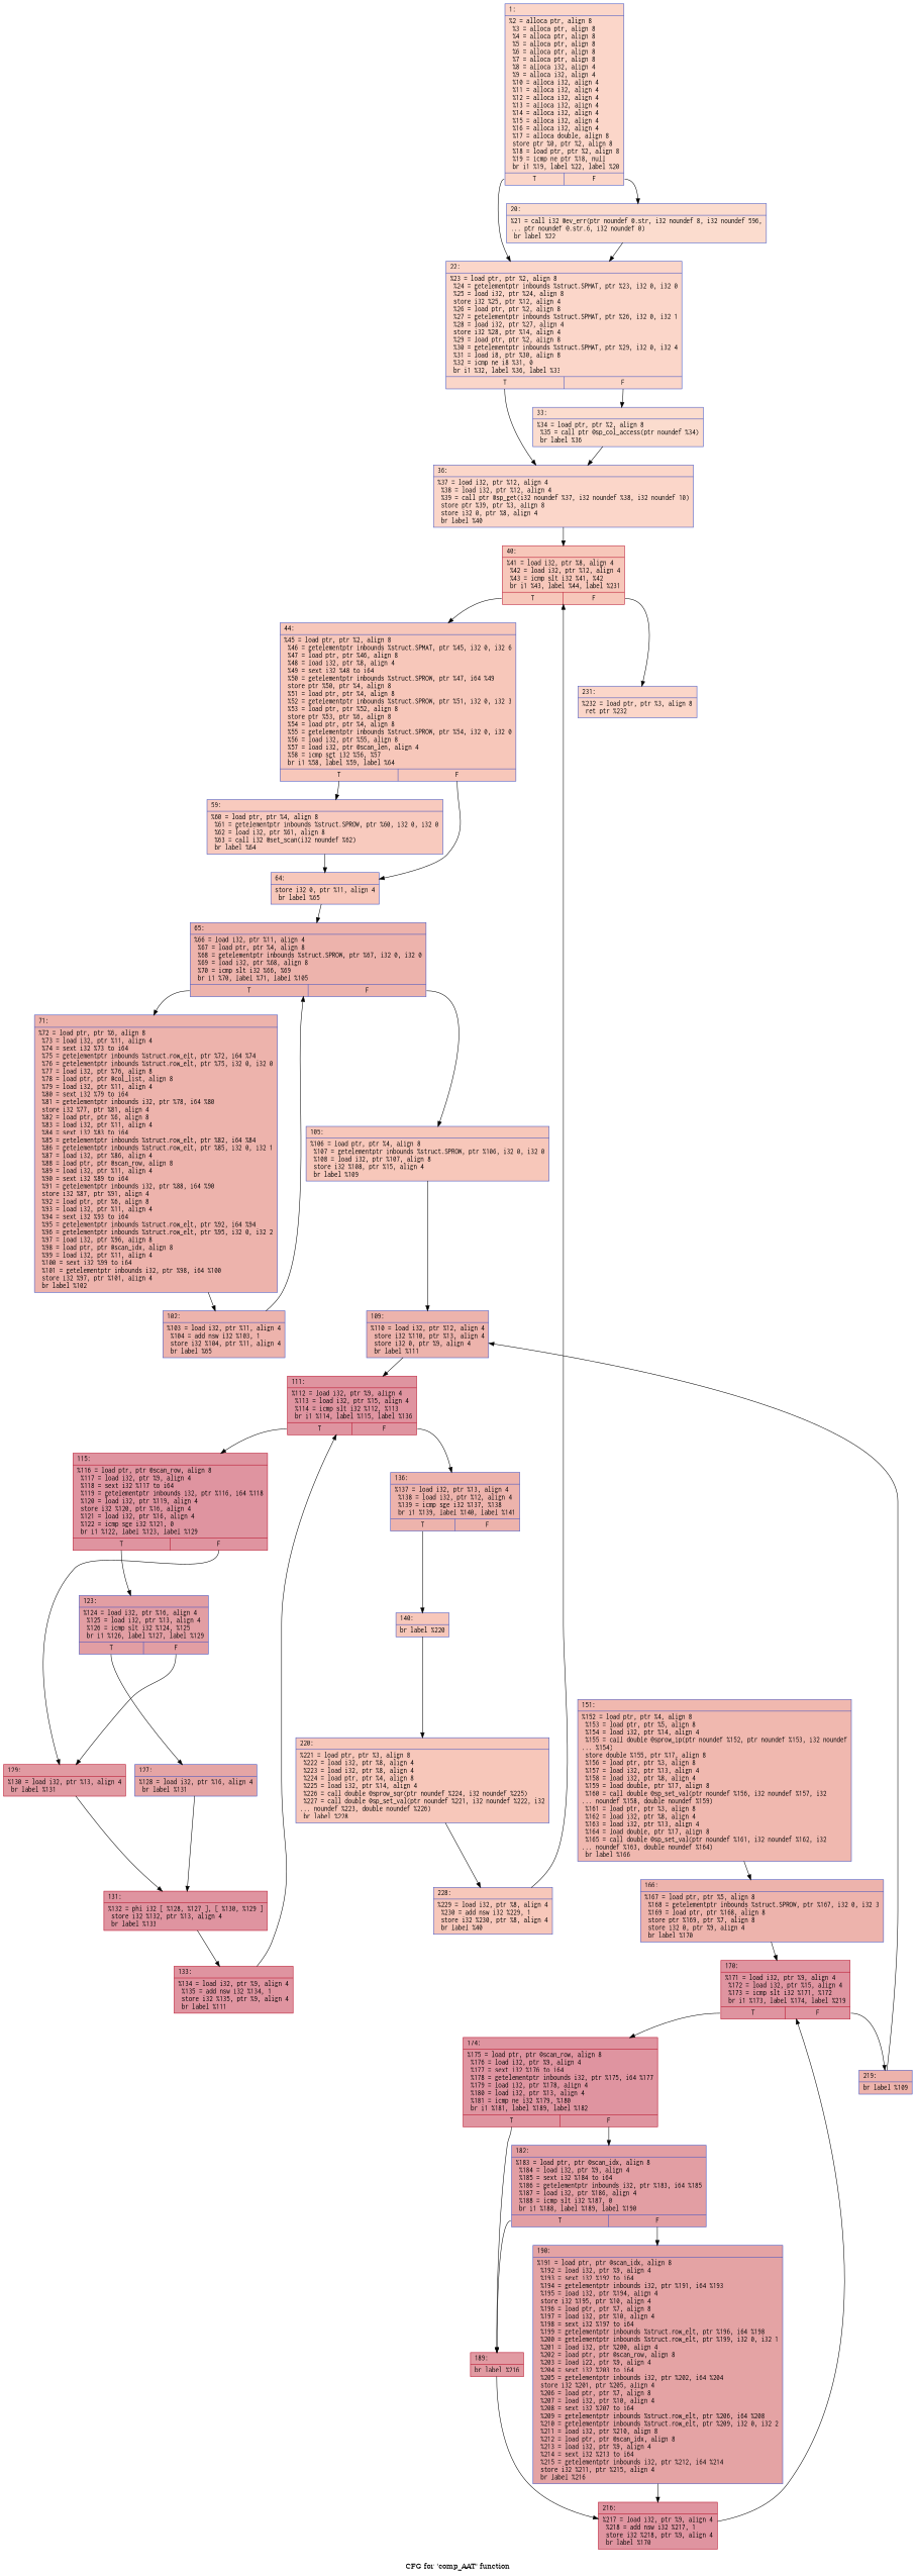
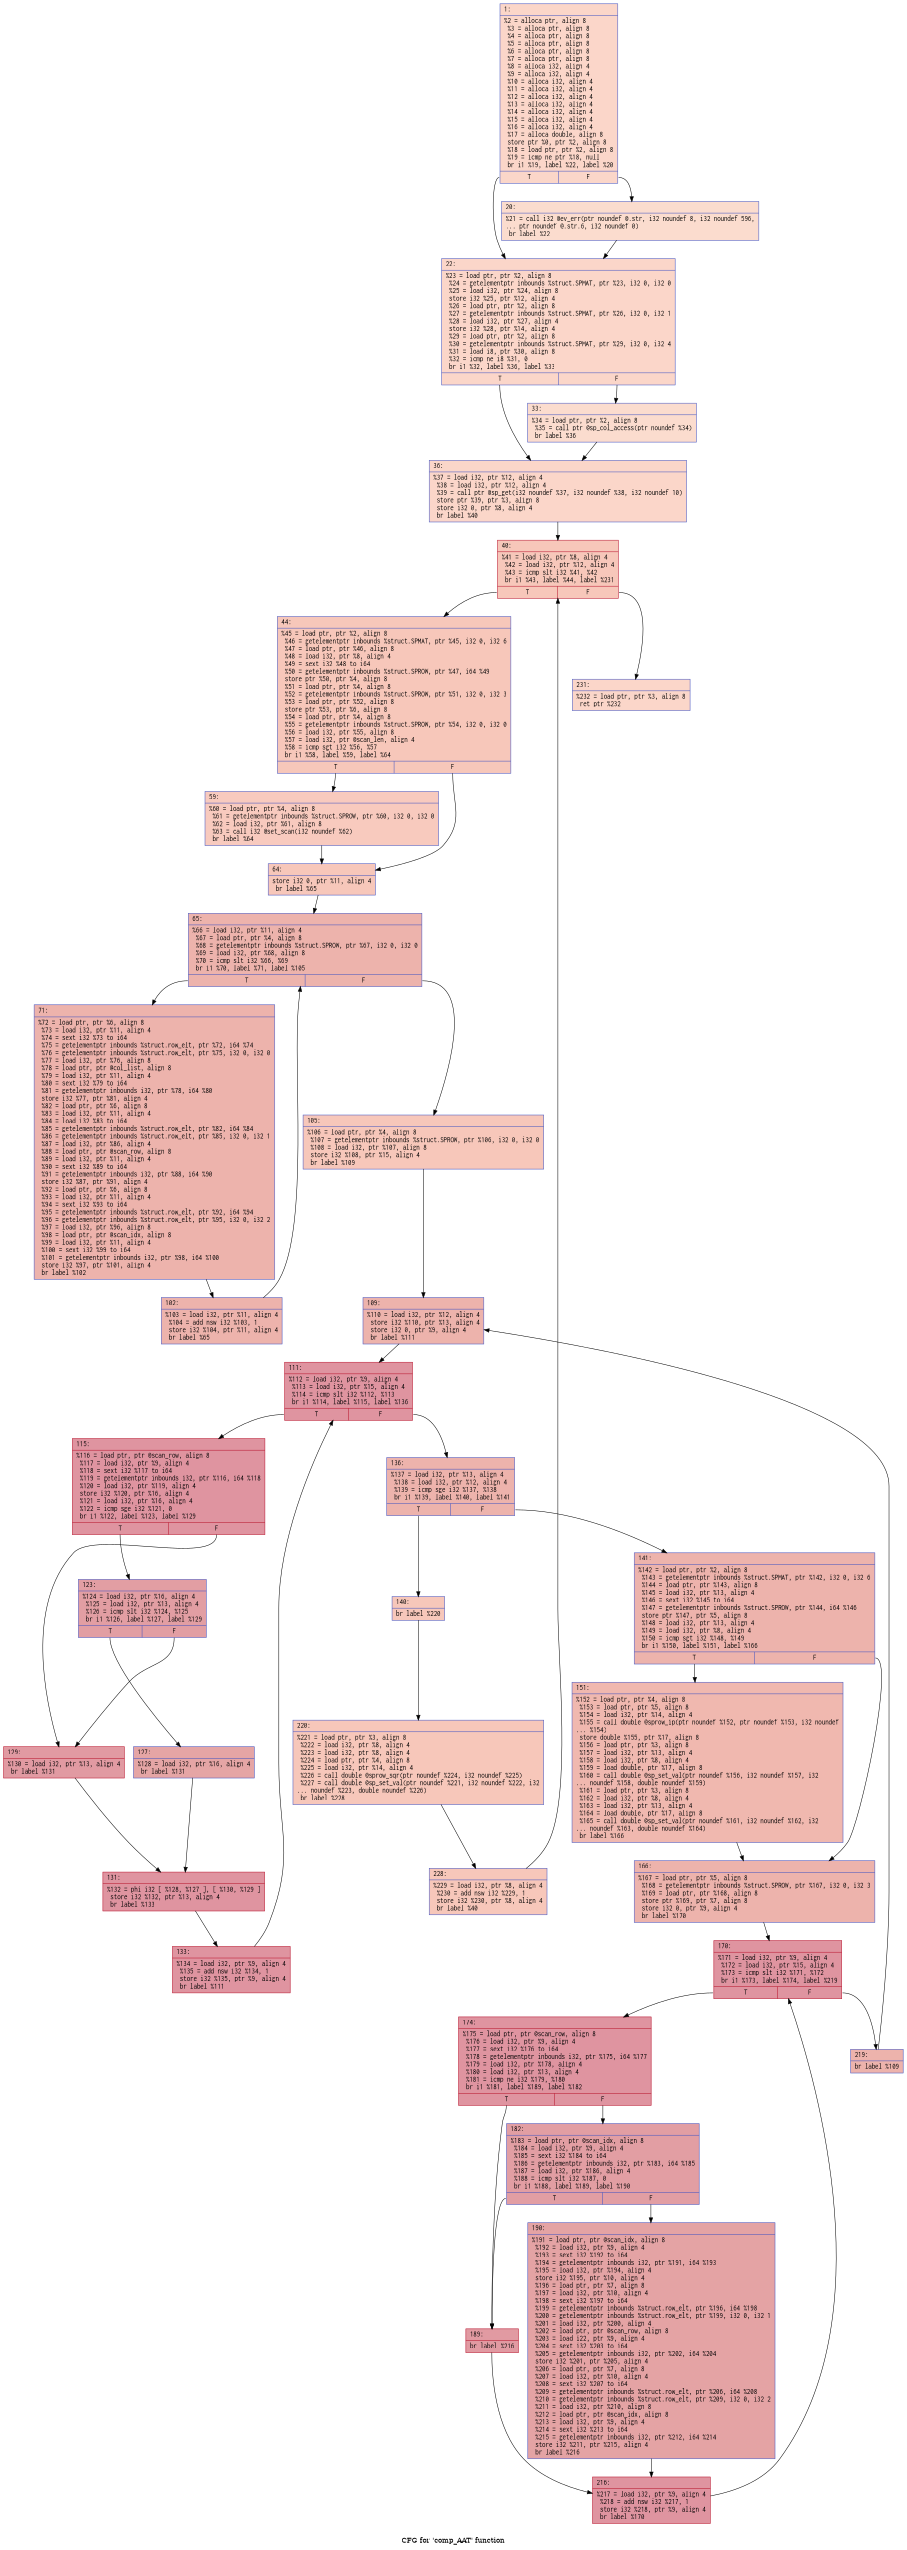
  digraph {
    label="CFG for 'comp_AAT' function"
    node [color="#3d50c3ff" fillcolor="#d6524470" fontname=Courier shape=record style=filled]
    n1 [fillcolor="#f6a38570" label="{1:\l|  %2 = alloca ptr, align 8\l  %3 = alloca ptr, align 8\l  %4 = alloca ptr, align 8\l  %5 = alloca ptr, align 8\l  %6 = alloca ptr, align 8\l  %7 = alloca ptr, align 8\l  %8 = alloca i32, align 4\l  %9 = alloca i32, align 4\l  %10 = alloca i32, align 4\l  %11 = alloca i32, align 4\l  %12 = alloca i32, align 4\l  %13 = alloca i32, align 4\l  %14 = alloca i32, align 4\l  %15 = alloca i32, align 4\l  %16 = alloca i32, align 4\l  %17 = alloca double, align 8\l  store ptr %0, ptr %2, align 8\l  %18 = load ptr, ptr %2, align 8\l  %19 = icmp ne ptr %18, null\l  br i1 %19, label %22, label %20\l|{<s0>T|<s1>F}}"]
    n2 [fillcolor="#f6a38570" label="{22:\l|  %23 = load ptr, ptr %2, align 8\l  %24 = getelementptr inbounds %struct.SPMAT, ptr %23, i32 0, i32 0\l  %25 = load i32, ptr %24, align 8\l  store i32 %25, ptr %12, align 4\l  %26 = load ptr, ptr %2, align 8\l  %27 = getelementptr inbounds %struct.SPMAT, ptr %26, i32 0, i32 1\l  %28 = load i32, ptr %27, align 4\l  store i32 %28, ptr %14, align 4\l  %29 = load ptr, ptr %2, align 8\l  %30 = getelementptr inbounds %struct.SPMAT, ptr %29, i32 0, i32 4\l  %31 = load i8, ptr %30, align 8\l  %32 = icmp ne i8 %31, 0\l  br i1 %32, label %36, label %33\l|{<s0>T|<s1>F}}"]
    n3 [fillcolor="#f7af9170" label="{20:\l|  %21 = call i32 @ev_err(ptr noundef @.str, i32 noundef 8, i32 noundef 596,\l... ptr noundef @.str.6, i32 noundef 0)\l  br label %22\l}"]
    n4 [fillcolor="#f6a38570" label="{36:\l|  %37 = load i32, ptr %12, align 4\l  %38 = load i32, ptr %12, align 4\l  %39 = call ptr @sp_get(i32 noundef %37, i32 noundef %38, i32 noundef 10)\l  store ptr %39, ptr %3, align 8\l  store i32 0, ptr %8, align 4\l  br label %40\l}"]
    n5 [fillcolor="#f7af9170" label="{33:\l|  %34 = load ptr, ptr %2, align 8\l  %35 = call ptr @sp_col_access(ptr noundef %34)\l  br label %36\l}"]
    n6 [color="#b70d28ff" fillcolor="#ec7f6370" label="{40:\l|  %41 = load i32, ptr %8, align 4\l  %42 = load i32, ptr %12, align 4\l  %43 = icmp slt i32 %41, %42\l  br i1 %43, label %44, label %231\l|{<s0>T|<s1>F}}"]
    n7 [fillcolor="#ec7f6370" label="{44:\l|  %45 = load ptr, ptr %2, align 8\l  %46 = getelementptr inbounds %struct.SPMAT, ptr %45, i32 0, i32 6\l  %47 = load ptr, ptr %46, align 8\l  %48 = load i32, ptr %8, align 4\l  %49 = sext i32 %48 to i64\l  %50 = getelementptr inbounds %struct.SPROW, ptr %47, i64 %49\l  store ptr %50, ptr %4, align 8\l  %51 = load ptr, ptr %4, align 8\l  %52 = getelementptr inbounds %struct.SPROW, ptr %51, i32 0, i32 3\l  %53 = load ptr, ptr %52, align 8\l  store ptr %53, ptr %6, align 8\l  %54 = load ptr, ptr %4, align 8\l  %55 = getelementptr inbounds %struct.SPROW, ptr %54, i32 0, i32 0\l  %56 = load i32, ptr %55, align 8\l  %57 = load i32, ptr @scan_len, align 4\l  %58 = icmp sgt i32 %56, %57\l  br i1 %58, label %59, label %64\l|{<s0>T|<s1>F}}"]
    n8 [fillcolor="#f6a38570" label="{231:\l|  %232 = load ptr, ptr %3, align 8\l  ret ptr %232\l}"]
    n9 [fillcolor="#ef886b70" label="{59:\l|  %60 = load ptr, ptr %4, align 8\l  %61 = getelementptr inbounds %struct.SPROW, ptr %60, i32 0, i32 0\l  %62 = load i32, ptr %61, align 8\l  %63 = call i32 @set_scan(i32 noundef %62)\l  br label %64\l}"]
    n10 [fillcolor="#ec7f6370" label="{64:\l|  store i32 0, ptr %11, align 4\l  br label %65\l}"]
    n11 [label="{65:\l|  %66 = load i32, ptr %11, align 4\l  %67 = load ptr, ptr %4, align 8\l  %68 = getelementptr inbounds %struct.SPROW, ptr %67, i32 0, i32 0\l  %69 = load i32, ptr %68, align 8\l  %70 = icmp slt i32 %66, %69\l  br i1 %70, label %71, label %105\l|{<s0>T|<s1>F}}"]
-   n12 [label="{71:\l|  %72 = load ptr, ptr %6, align 8\l  %73 = load i32, ptr %11, align 4\l  %74 = sext i32 %73 to i64\l  %75 = getelementptr inbounds %struct.row_elt, ptr %72, i64 %74\l  %76 = getelementptr inbounds %struct.row_elt, ptr %75, i32 0, i32 0\l  %77 = load i32, ptr %76, align 8\l  %78 = load ptr, ptr @col_list, align 8\l  %79 = load i32, ptr %11, align 4\l  %80 = sext i32 %79 to i64\l  %81 = getelementptr inbounds i32, ptr %78, i64 %80\l  store i32 %77, ptr %81, align 4\l  %82 = load ptr, ptr %6, align 8\l  %83 = load i32, ptr %11, align 4\l  %84 = sext i32 %83 to i64\l  %85 = getelementptr inbounds %struct.row_elt, ptr %82, i64 %84\l  %86 = getelementptr inbounds %struct.row_elt, ptr %85, i32 0, i32 1\l  %87 = load i32, ptr %86, align 4\l  %88 = load ptr, ptr @scan_row, align 8\l  %89 = load i32, ptr %11, align 4\l  %90 = sext i32 %89 to i64\l  %91 = getelementptr inbounds i32, ptr %88, i64 %90\l  store i32 %87, ptr %91, align 4\l  %92 = load ptr, ptr %6, align 8\l  %93 = load i32, ptr %11, align 4\l  %94 = sext i32 %93 to i64\l  %95 = getelementptr inbounds %struct.row_elt, ptr %92, i64 %94\l  %96 = getelementptr inbounds %struct.row_elt, ptr %95, i32 0, i32 2\l  %97 = load i32, ptr %96, align 8\l  %98 = load ptr, ptr @scan_idx, align 8\l  %99 = load i32, ptr %11, align 4\l  %100 = sext i32 %99 to i64\l  %101 = getelementptr inbounds i32, ptr %98, i64 %100\l  store i32 %97, ptr %101, align 4\l  br label %102\l}"]
+   n12 [label="{71:\l|  %72 = load ptr, ptr %6, align 8\l  %73 = load i32, ptr %11, align 4\l  %74 = sext i32 %73 to i64\l  %75 = getelementptr inbounds %struct.row_elt, ptr %72, i64 %74\l  %76 = getelementptr inbounds %struct.row_elt, ptr %75, i32 0, i32 0\l  %77 = load i32, ptr %76, align 8\l  %78 = load ptr, ptr @col_list, align 8\l  %79 = load i32, ptr %11, align 4\l  %80 = sext i32 %79 to i64\l  %81 = getelementptr inbounds i32, ptr %78, i64 %80\l  store i32 %77, ptr %81, align 4\l  %82 = load ptr, ptr %6, align 8\l  %83 = load i32, ptr %11, align 4\l  %84 = load i32 %83 to i64\l  %85 = getelementptr inbounds %struct.row_elt, ptr %82, i64 %84\l  %86 = getelementptr inbounds %struct.row_elt, ptr %85, i32 0, i32 1\l  %87 = load i32, ptr %86, align 4\l  %88 = load ptr, ptr @scan_row, align 8\l  %89 = load i32, ptr %11, align 4\l  %90 = sext i32 %89 to i64\l  %91 = getelementptr inbounds i32, ptr %88, i64 %90\l  store i32 %87, ptr %91, align 4\l  %92 = load ptr, ptr %6, align 8\l  %93 = load i32, ptr %11, align 4\l  %94 = sext i32 %93 to i64\l  %95 = getelementptr inbounds %struct.row_elt, ptr %92, i64 %94\l  %96 = getelementptr inbounds %struct.row_elt, ptr %95, i32 0, i32 2\l  %97 = load i32, ptr %96, align 8\l  %98 = load ptr, ptr @scan_idx, align 8\l  %99 = load i32, ptr %11, align 4\l  %100 = sext i32 %99 to i64\l  %101 = getelementptr inbounds i32, ptr %98, i64 %100\l  store i32 %97, ptr %101, align 4\l  br label %102\l}"]
    n13 [fillcolor="#ec7f6370" label="{105:\l|  %106 = load ptr, ptr %4, align 8\l  %107 = getelementptr inbounds %struct.SPROW, ptr %106, i32 0, i32 0\l  %108 = load i32, ptr %107, align 8\l  store i32 %108, ptr %15, align 4\l  br label %109\l}"]
    n14 [label="{102:\l|  %103 = load i32, ptr %11, align 4\l  %104 = add nsw i32 %103, 1\l  store i32 %104, ptr %11, align 4\l  br label %65\l}"]
    n15 [label="{109:\l|  %110 = load i32, ptr %12, align 4\l  store i32 %110, ptr %13, align 4\l  store i32 0, ptr %9, align 4\l  br label %111\l}"]
    n16 [color="#b70d28ff" fillcolor="#b70d2870" label="{111:\l|  %112 = load i32, ptr %9, align 4\l  %113 = load i32, ptr %15, align 4\l  %114 = icmp slt i32 %112, %113\l  br i1 %114, label %115, label %136\l|{<s0>T|<s1>F}}"]
    n17 [color="#b70d28ff" fillcolor="#b70d2870" label="{115:\l|  %116 = load ptr, ptr @scan_row, align 8\l  %117 = load i32, ptr %9, align 4\l  %118 = sext i32 %117 to i64\l  %119 = getelementptr inbounds i32, ptr %116, i64 %118\l  %120 = load i32, ptr %119, align 4\l  store i32 %120, ptr %16, align 4\l  %121 = load i32, ptr %16, align 4\l  %122 = icmp sge i32 %121, 0\l  br i1 %122, label %123, label %129\l|{<s0>T|<s1>F}}"]
    n18 [label="{136:\l|  %137 = load i32, ptr %13, align 4\l  %138 = load i32, ptr %12, align 4\l  %139 = icmp sge i32 %137, %138\l  br i1 %139, label %140, label %141\l|{<s0>T|<s1>F}}"]
    n19 [fillcolor="#be242e70" label="{123:\l|  %124 = load i32, ptr %16, align 4\l  %125 = load i32, ptr %13, align 4\l  %126 = icmp slt i32 %124, %125\l  br i1 %126, label %127, label %129\l|{<s0>T|<s1>F}}"]
    n20 [color="#b70d28ff" fillcolor="#bb1b2c70" label="{129:\l|  %130 = load i32, ptr %13, align 4\l  br label %131\l}"]
    n21 [fillcolor="#ec7f6370" label="{140:\l|  br label %220\l}"]
+   n22 [label="{141:\l|  %142 = load ptr, ptr %2, align 8\l  %143 = getelementptr inbounds %struct.SPMAT, ptr %142, i32 0, i32 6\l  %144 = load ptr, ptr %143, align 8\l  %145 = load i32, ptr %13, align 4\l  %146 = sext i32 %145 to i64\l  %147 = getelementptr inbounds %struct.SPROW, ptr %144, i64 %146\l  store ptr %147, ptr %5, align 8\l  %148 = load i32, ptr %13, align 4\l  %149 = load i32, ptr %8, align 4\l  %150 = icmp sgt i32 %148, %149\l  br i1 %150, label %151, label %166\l|{<s0>T|<s1>F}}"]
    n23 [fillcolor="#c5333470" label="{127:\l|  %128 = load i32, ptr %16, align 4\l  br label %131\l}"]
    n24 [color="#b70d28ff" fillcolor="#b70d2870" label="{131:\l|  %132 = phi i32 [ %128, %127 ], [ %130, %129 ]\l  store i32 %132, ptr %13, align 4\l  br label %133\l}"]
    n25 [fillcolor="#ec7f6370" label="{220:\l|  %221 = load ptr, ptr %3, align 8\l  %222 = load i32, ptr %8, align 4\l  %223 = load i32, ptr %8, align 4\l  %224 = load ptr, ptr %4, align 8\l  %225 = load i32, ptr %14, align 4\l  %226 = call double @sprow_sqr(ptr noundef %224, i32 noundef %225)\l  %227 = call double @sp_set_val(ptr noundef %221, i32 noundef %222, i32\l... noundef %223, double noundef %226)\l  br label %228\l}"]
    n26 [fillcolor="#dc5d4a70" label="{151:\l|  %152 = load ptr, ptr %4, align 8\l  %153 = load ptr, ptr %5, align 8\l  %154 = load i32, ptr %14, align 4\l  %155 = call double @sprow_ip(ptr noundef %152, ptr noundef %153, i32 noundef\l... %154)\l  store double %155, ptr %17, align 8\l  %156 = load ptr, ptr %3, align 8\l  %157 = load i32, ptr %13, align 4\l  %158 = load i32, ptr %8, align 4\l  %159 = load double, ptr %17, align 8\l  %160 = call double @sp_set_val(ptr noundef %156, i32 noundef %157, i32\l... noundef %158, double noundef %159)\l  %161 = load ptr, ptr %3, align 8\l  %162 = load i32, ptr %8, align 4\l  %163 = load i32, ptr %13, align 4\l  %164 = load double, ptr %17, align 8\l  %165 = call double @sp_set_val(ptr noundef %161, i32 noundef %162, i32\l... noundef %163, double noundef %164)\l  br label %166\l}"]
    n27 [label="{166:\l|  %167 = load ptr, ptr %5, align 8\l  %168 = getelementptr inbounds %struct.SPROW, ptr %167, i32 0, i32 3\l  %169 = load ptr, ptr %168, align 8\l  store ptr %169, ptr %7, align 8\l  store i32 0, ptr %9, align 4\l  br label %170\l}"]
    n28 [color="#b70d28ff" fillcolor="#b70d2870" label="{133:\l|  %134 = load i32, ptr %9, align 4\l  %135 = add nsw i32 %134, 1\l  store i32 %135, ptr %9, align 4\l  br label %111\l}"]
    n29 [fillcolor="#ec7f6370" label="{228:\l|  %229 = load i32, ptr %8, align 4\l  %230 = add nsw i32 %229, 1\l  store i32 %230, ptr %8, align 4\l  br label %40\l}"]
    n30 [color="#b70d28ff" fillcolor="#b70d2870" label="{170:\l|  %171 = load i32, ptr %9, align 4\l  %172 = load i32, ptr %15, align 4\l  %173 = icmp slt i32 %171, %172\l  br i1 %173, label %174, label %219\l|{<s0>T|<s1>F}}"]
    n31 [color="#b70d28ff" fillcolor="#b70d2870" label="{174:\l|  %175 = load ptr, ptr @scan_row, align 8\l  %176 = load i32, ptr %9, align 4\l  %177 = sext i32 %176 to i64\l  %178 = getelementptr inbounds i32, ptr %175, i64 %177\l  %179 = load i32, ptr %178, align 4\l  %180 = load i32, ptr %13, align 4\l  %181 = icmp ne i32 %179, %180\l  br i1 %181, label %189, label %182\l|{<s0>T|<s1>F}}"]
    n32 [label="{219:\l|  br label %109\l}"]
    n33 [color="#b70d28ff" fillcolor="#bb1b2c70" label="{189:\l|  br label %216\l}"]
    n34 [fillcolor="#be242e70" label="{182:\l|  %183 = load ptr, ptr @scan_idx, align 8\l  %184 = load i32, ptr %9, align 4\l  %185 = sext i32 %184 to i64\l  %186 = getelementptr inbounds i32, ptr %183, i64 %185\l  %187 = load i32, ptr %186, align 4\l  %188 = icmp slt i32 %187, 0\l  br i1 %188, label %189, label %190\l|{<s0>T|<s1>F}}"]
    n35 [color="#b70d28ff" fillcolor="#b70d2870" label="{216:\l|  %217 = load i32, ptr %9, align 4\l  %218 = add nsw i32 %217, 1\l  store i32 %218, ptr %9, align 4\l  br label %170\l}"]
    n36 [fillcolor="#c32e3170" label="{190:\l|  %191 = load ptr, ptr @scan_idx, align 8\l  %192 = load i32, ptr %9, align 4\l  %193 = sext i32 %192 to i64\l  %194 = getelementptr inbounds i32, ptr %191, i64 %193\l  %195 = load i32, ptr %194, align 4\l  store i32 %195, ptr %10, align 4\l  %196 = load ptr, ptr %7, align 8\l  %197 = load i32, ptr %10, align 4\l  %198 = sext i32 %197 to i64\l  %199 = getelementptr inbounds %struct.row_elt, ptr %196, i64 %198\l  %200 = getelementptr inbounds %struct.row_elt, ptr %199, i32 0, i32 1\l  %201 = load i32, ptr %200, align 4\l  %202 = load ptr, ptr @scan_row, align 8\l  %203 = load i22, ptr %9, align 4\l  %204 = sext i32 %203 to i64\l  %205 = getelementptr inbounds i32, ptr %202, i64 %204\l  store i32 %201, ptr %205, align 4\l  %206 = load ptr, ptr %7, align 8\l  %207 = load i32, ptr %10, align 4\l  %208 = sext i32 %207 to i64\l  %209 = getelementptr inbounds %struct.row_elt, ptr %206, i64 %208\l  %210 = getelementptr inbounds %struct.row_elt, ptr %209, i32 0, i32 2\l  %211 = load i32, ptr %210, align 8\l  %212 = load ptr, ptr @scan_idx, align 8\l  %213 = load i32, ptr %9, align 4\l  %214 = sext i32 %213 to i64\l  %215 = getelementptr inbounds i32, ptr %212, i64 %214\l  store i32 %211, ptr %215, align 4\l  br label %216\l}"]
    n1 -> n2 [tailport=s0]
    n1 -> n3 [tailport=s1]
    n2 -> n4 [tailport=s0]
    n2 -> n5 [tailport=s1]
    n3 -> n2
    n4 -> n6
    n5 -> n4
    n6 -> n7 [tailport=s0]
    n6 -> n8 [tailport=s1]
    n7 -> n9 [tailport=s0]
    n7 -> n10 [tailport=s1]
    n9 -> n10
    n10 -> n11
    n11 -> n12 [tailport=s0]
    n11 -> n13 [tailport=s1]
    n12 -> n14
    n13 -> n15
    n14 -> n11
    n15 -> n16
    n16 -> n17 [tailport=s0]
    n16 -> n18 [tailport=s1]
    n17 -> n19 [tailport=s0]
    n17 -> n20 [tailport=s1]
    n18 -> n21 [tailport=s0]
+   n18 -> n22 [tailport=s1]
    n19 -> n20 [tailport=s1]
    n19 -> n23 [tailport=s0]
    n20 -> n24
    n21 -> n25
+   n22 -> n26 [tailport=s0]
+   n22 -> n27 [tailport=s1]
    n23 -> n24
    n24 -> n28
    n25 -> n29
    n26 -> n27
    n27 -> n30
    n28 -> n16
    n29 -> n6
    n30 -> n31 [tailport=s0]
    n30 -> n32 [tailport=s1]
    n31 -> n33 [tailport=s0]
    n31 -> n34 [tailport=s1]
    n32 -> n15
    n33 -> n35
    n34 -> n33 [tailport=s0]
    n34 -> n36 [tailport=s1]
    n35 -> n30
    n36 -> n35
  }
